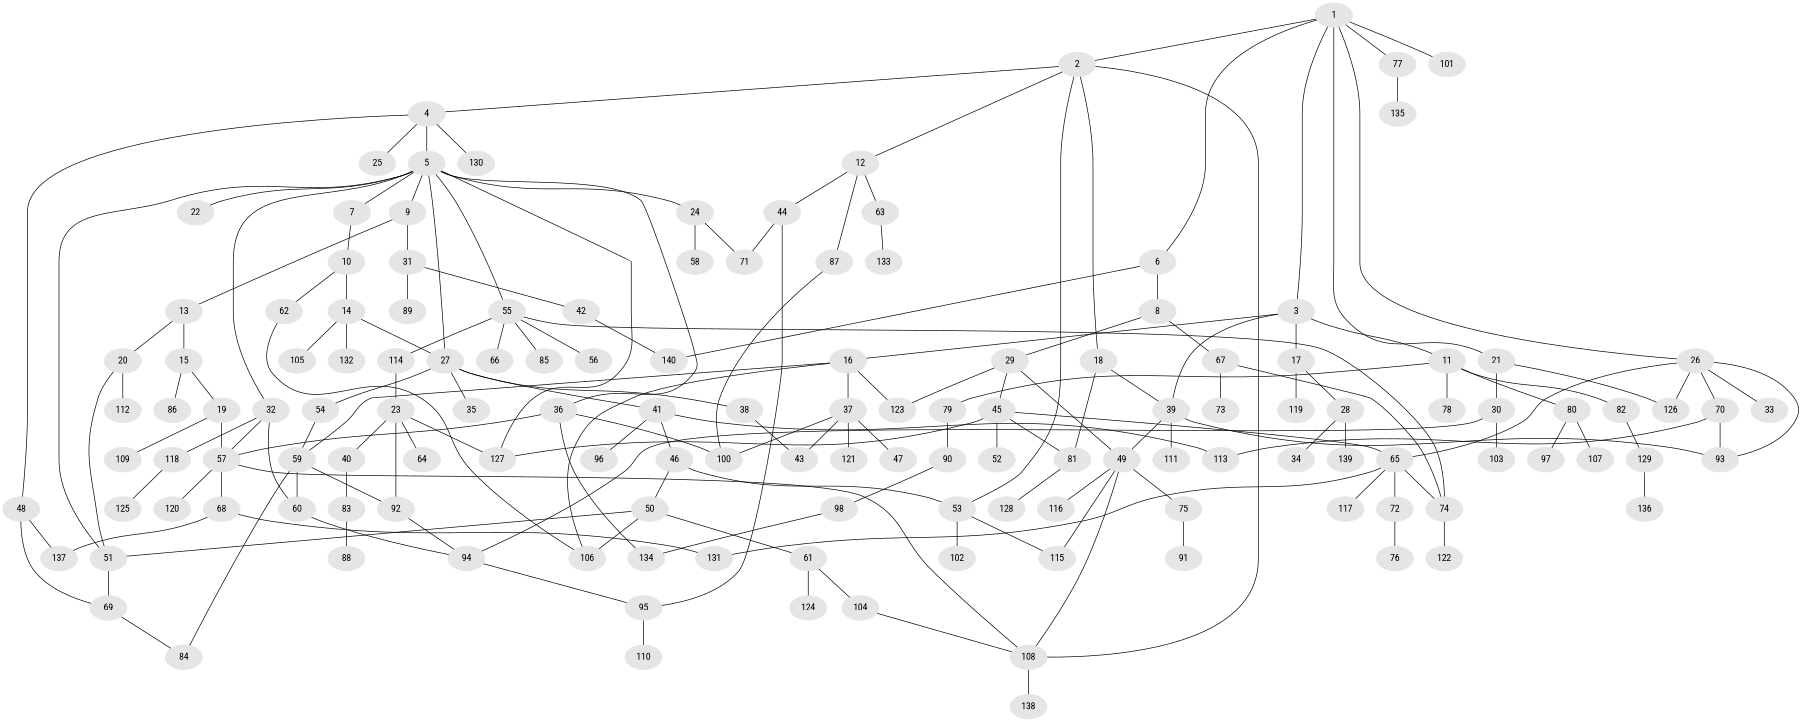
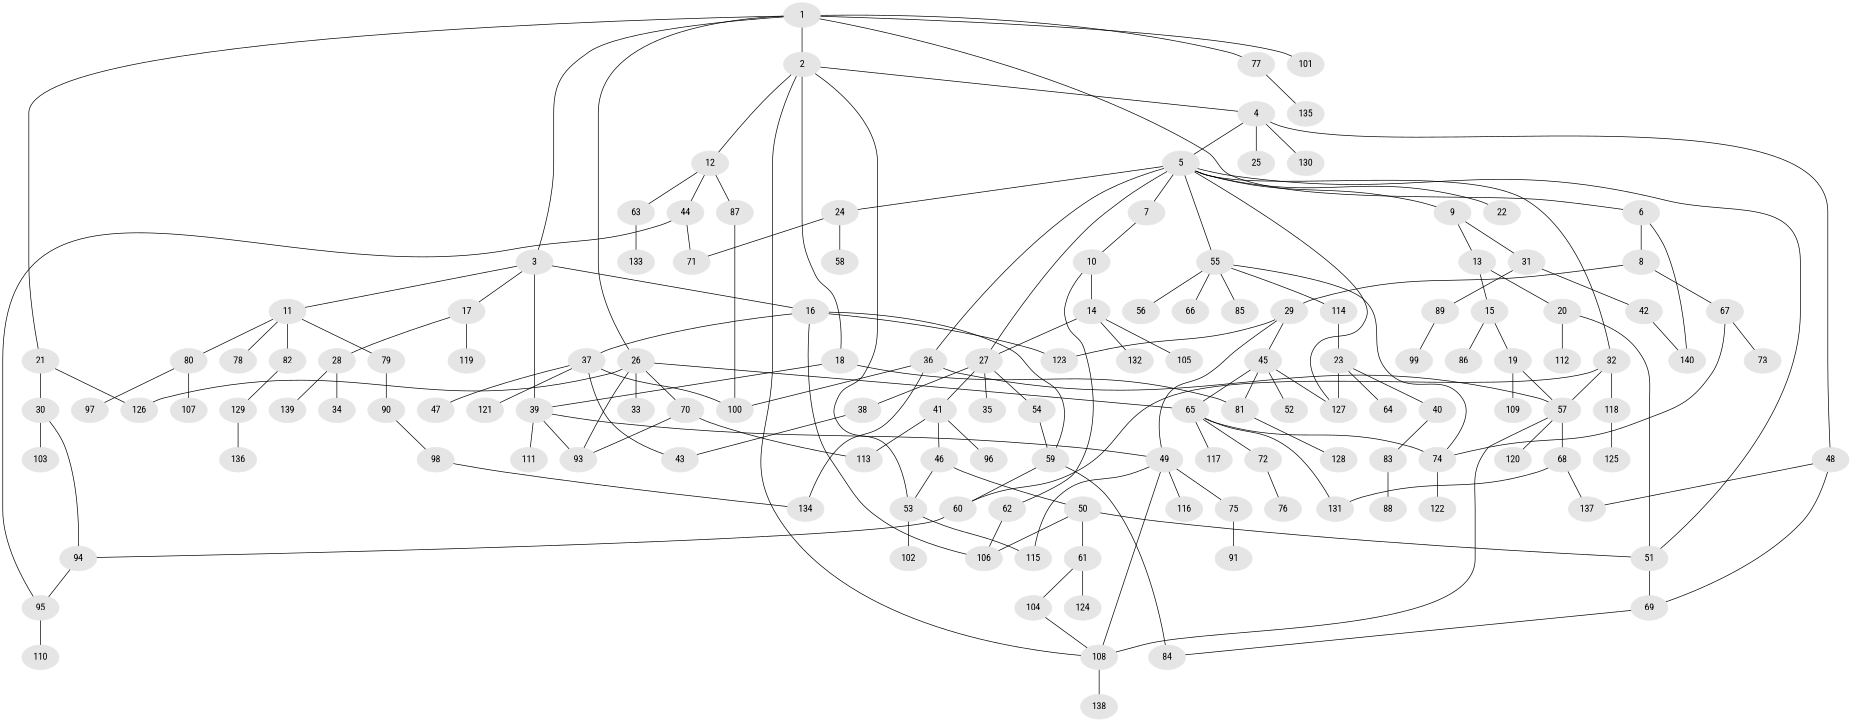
  graph {
    fontname="Roboto Condensed"
    node [color=gray90 fontname="Roboto Condensed" style=filled]
    edge [fontname="Roboto Condensed"]
    1
    2
    3
    6
    21
    26
    77
    101
    4
    12
    18
    53
    108
    11
    16
    17
    39
    8
    140
    30
    126
    33
    65
    70
    93
    135
    5
    25
    48
    130
    44
    63
    87
    81
    115
    102
    138
    78
    79
    80
    82
    37
    59
    106
    123
    28
    119
    49
    111
    7
    9
    22
    24
    27
    32
    36
    51
    55
    127
    69
    137
    10
    13
    31
    58
    71
    35
    38
    41
    54
    57
    60
    118
    100
    134
    56
    66
    74
    85
    114
    29
    67
    14
    62
    23
    40
    64
-   92
    45
    73
    15
    20
    42
    89
    105
    132
    90
    97
    107
    129
    95
    133
    19
    86
    112
    109
    43
    47
    121
    84
    34
    139
    128
    68
    120
    94
    103
    83
    117
    131
    72
    113
    46
    96
    52
    75
    116
+   99
    125
    88
    50
    110
    61
    91
    104
    124
    122
    76
    98
    136
    1 -- 2
    1 -- 3
    1 -- 6
    1 -- 21
    1 -- 26
    1 -- 77
    1 -- 101
    2 -- 4
    2 -- 12
    2 -- 18
    2 -- 53
    2 -- 108
    3 -- 11
    3 -- 16
    3 -- 17
    3 -- 39
    6 -- 8
    6 -- 140
    21 -- 30
    21 -- 126
    26 -- 126
    26 -- 33
    26 -- 65
    26 -- 70
    26 -- 93
    77 -- 135
    4 -- 5
    4 -- 25
    4 -- 48
    4 -- 130
    12 -- 44
    12 -- 63
    12 -- 87
    18 -- 39
    18 -- 81
    53 -- 115
    53 -- 102
    108 -- 138
    11 -- 78
    11 -- 79
    11 -- 80
    11 -- 82
    16 -- 37
    16 -- 59
    16 -- 106
    16 -- 123
    17 -- 28
    17 -- 119
    39 -- 93
    39 -- 49
    39 -- 111
    8 -- 29
    8 -- 67
    30 -- 94
    30 -- 103
    65 -- 74
    65 -- 117
    65 -- 131
    65 -- 72
    70 -- 93
    70 -- 113
    5 -- 7
    5 -- 9
    5 -- 22
    5 -- 24
    5 -- 27
    5 -- 32
    5 -- 36
    5 -- 51
    5 -- 55
    5 -- 127
    48 -- 69
    48 -- 137
    44 -- 71
    44 -- 95
    63 -- 133
    87 -- 100
    81 -- 128
    79 -- 90
    80 -- 97
    80 -- 107
    82 -- 129
    37 -- 100
    37 -- 43
    37 -- 47
    37 -- 121
    59 -- 60
-   59 -- 92
    59 -- 84
    28 -- 34
    28 -- 139
    49 -- 108
    49 -- 115
    49 -- 75
    49 -- 116
    7 -- 10
    9 -- 13
    9 -- 31
    24 -- 58
    24 -- 71
    27 -- 35
    27 -- 38
    27 -- 41
    27 -- 54
    32 -- 57
    32 -- 60
    32 -- 118
    36 -- 57
    36 -- 100
    36 -- 134
    51 -- 69
    55 -- 56
    55 -- 66
    55 -- 74
    55 -- 85
    55 -- 114
    69 -- 84
    10 -- 14
    10 -- 62
    13 -- 15
    13 -- 20
    31 -- 42
    31 -- 89
    38 -- 43
    41 -- 113
    41 -- 46
    41 -- 96
    54 -- 59
    57 -- 108
    57 -- 68
    57 -- 120
    60 -- 94
    118 -- 125
    74 -- 122
    114 -- 23
    29 -- 123
    29 -- 49
    29 -- 45
    67 -- 74
    67 -- 73
    14 -- 27
    14 -- 105
    14 -- 132
    62 -- 106
    23 -- 127
    23 -- 40
    23 -- 64
-   23 -- 92
    40 -- 83
-   92 -- 94
    45 -- 65
    45 -- 81
    45 -- 127
    45 -- 52
    15 -- 19
    15 -- 86
    20 -- 51
    20 -- 112
    42 -- 140
+   89 -- 99
    90 -- 98
    129 -- 136
    95 -- 110
    19 -- 57
    19 -- 109
    68 -- 137
    68 -- 131
    94 -- 95
    83 -- 88
    72 -- 76
    46 -- 53
    46 -- 50
    75 -- 91
    50 -- 106
    50 -- 51
    50 -- 61
    61 -- 104
    61 -- 124
    104 -- 108
    98 -- 134
  }
